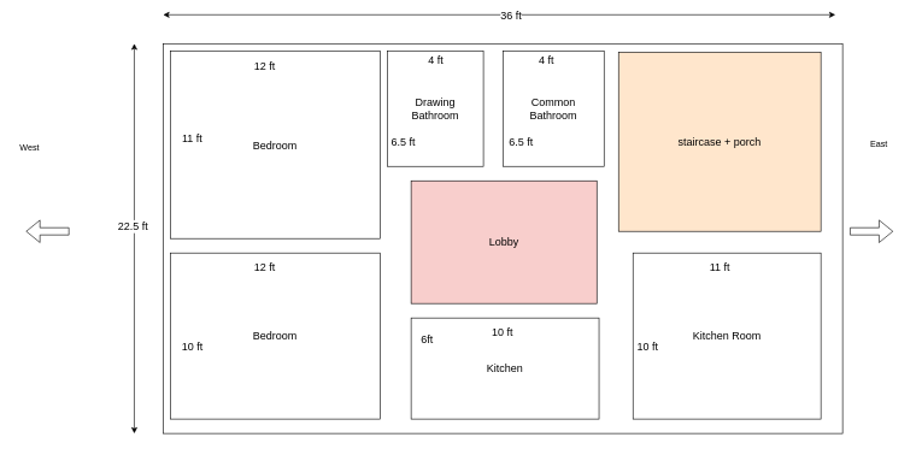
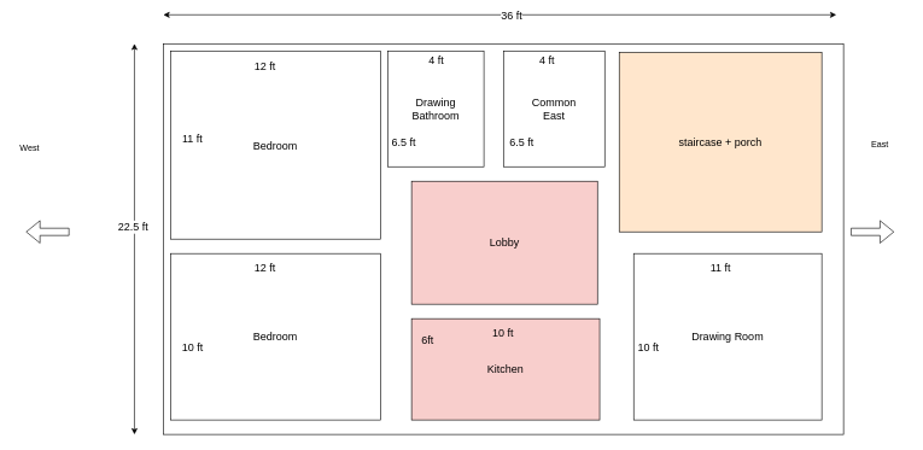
  <mxCell id="0" />
  <mxCell id="1" parent="0" />
  <mxCell id="2" value="" style="shape=flexArrow;endArrow=classic;html=1;rounded=0;" edge="1" parent="1"><mxGeometry width="50" height="50" relative="1" as="geometry"><mxPoint x="95" y="320" as="sourcePoint" /><mxPoint x="35" y="320" as="targetPoint" /></mxGeometry></mxCell>
  <mxCell id="3" value="West" style="text;html=1;resizable=0;autosize=1;align=center;verticalAlign=middle;points=[];fillColor=none;strokeColor=none;rounded=0;" vertex="1" parent="1"><mxGeometry x="20" y="195" width="40" height="20" as="geometry" /></mxCell>
  <mxCell id="4" value="" style="shape=flexArrow;endArrow=classic;html=1;rounded=0;" edge="1" parent="1"><mxGeometry width="50" height="50" relative="1" as="geometry"><mxPoint x="1175" y="320" as="sourcePoint" /><mxPoint x="1235" y="320" as="targetPoint" /></mxGeometry></mxCell>
  <mxCell id="5" value="East" style="text;html=1;resizable=0;autosize=1;align=center;verticalAlign=middle;points=[];fillColor=none;strokeColor=none;rounded=0;" vertex="1" parent="1"><mxGeometry x="1195" y="190" width="40" height="20" as="geometry" /></mxCell>
  <mxCell id="6" value="" style="rounded=0;whiteSpace=wrap;html=1;" vertex="1" parent="1"><mxGeometry x="225" y="60" width="940" height="540" as="geometry" /></mxCell>
  <mxCell id="7" value="" style="endArrow=classic;startArrow=classic;html=1;rounded=0;" edge="1" parent="1"><mxGeometry width="50" height="50" relative="1" as="geometry"><mxPoint x="225" y="20" as="sourcePoint" /><mxPoint x="1155" y="20" as="targetPoint" /></mxGeometry></mxCell>
  <mxCell id="8" value="36 ft" style="edgeLabel;html=1;align=center;verticalAlign=middle;resizable=0;points=[];fontSize=15;" vertex="1" connectable="0" parent="7"><mxGeometry x="0.118" y="1" relative="1" as="geometry"><mxPoint x="-40" as="offset" /></mxGeometry></mxCell>
  <mxCell id="9" value="" style="endArrow=classic;startArrow=classic;html=1;rounded=0;fontSize=15;" edge="1" parent="1"><mxGeometry width="50" height="50" relative="1" as="geometry"><mxPoint x="185" y="600" as="sourcePoint" /><mxPoint x="185" y="60" as="targetPoint" /></mxGeometry></mxCell>
  <mxCell id="10" value="22.5 ft" style="edgeLabel;html=1;align=center;verticalAlign=middle;resizable=0;points=[];fontSize=15;" vertex="1" connectable="0" parent="9"><mxGeometry x="0.068" y="3" relative="1" as="geometry"><mxPoint as="offset" /></mxGeometry></mxCell>
  <mxCell id="11" value="Bedroom" style="rounded=0;whiteSpace=wrap;html=1;fontSize=15;" vertex="1" parent="1"><mxGeometry x="235" y="70" width="290" height="260" as="geometry" /></mxCell>
  <mxCell id="12" value="12 ft" style="text;html=1;resizable=0;autosize=1;align=center;verticalAlign=middle;points=[];fillColor=none;strokeColor=none;rounded=0;fontSize=15;" vertex="1" parent="1"><mxGeometry x="345" y="80" width="40" height="20" as="geometry" /></mxCell>
  <mxCell id="13" value="11 ft" style="text;html=1;resizable=0;autosize=1;align=center;verticalAlign=middle;points=[];fillColor=none;strokeColor=none;rounded=0;fontSize=15;" vertex="1" parent="1"><mxGeometry x="245" y="180" width="40" height="20" as="geometry" /></mxCell>
  <mxCell id="14" value="Bedroom" style="rounded=0;whiteSpace=wrap;html=1;fontSize=15;" vertex="1" parent="1"><mxGeometry x="235" y="350" width="290" height="230" as="geometry" /></mxCell>
  <mxCell id="15" value="12 ft" style="text;html=1;resizable=0;autosize=1;align=center;verticalAlign=middle;points=[];fillColor=none;strokeColor=none;rounded=0;fontSize=15;" vertex="1" parent="1"><mxGeometry x="345" y="360" width="40" height="20" as="geometry" /></mxCell>
  <mxCell id="16" value="10 ft" style="text;html=1;resizable=0;autosize=1;align=center;verticalAlign=middle;points=[];fillColor=none;strokeColor=none;rounded=0;fontSize=15;" vertex="1" parent="1"><mxGeometry x="245" y="470" width="40" height="20" as="geometry" /></mxCell>
  <mxCell id="17" value="&lt;div&gt;Drawing&lt;/div&gt;&lt;div&gt;Bathroom&lt;/div&gt;" style="rounded=0;whiteSpace=wrap;html=1;fontSize=15;" vertex="1" parent="1"><mxGeometry x="535" y="70" width="133" height="160" as="geometry" /></mxCell>
  <mxCell id="18" value="4 ft" style="text;html=1;resizable=0;autosize=1;align=center;verticalAlign=middle;points=[];fillColor=none;strokeColor=none;rounded=0;fontSize=15;" vertex="1" parent="1"><mxGeometry x="581.5" y="72" width="40" height="20" as="geometry" /></mxCell>
  <mxCell id="19" value="6.5 ft" style="text;html=1;resizable=0;autosize=1;align=center;verticalAlign=middle;points=[];fillColor=none;strokeColor=none;rounded=0;fontSize=15;" vertex="1" parent="1"><mxGeometry x="531.5" y="186" width="50" height="20" as="geometry" /></mxCell>
- <mxCell id="20" value="Common&lt;br&gt;Bathroom" style="rounded=0;whiteSpace=wrap;html=1;fontSize=15;" vertex="1" parent="1"><mxGeometry x="695" y="70" width="140" height="160" as="geometry" /></mxCell>
+ <mxCell id="20" value="Common&lt;br&gt;East" style="rounded=0;whiteSpace=wrap;html=1;fontSize=15;" vertex="1" parent="1"><mxGeometry x="695" y="70" width="140" height="160" as="geometry" /></mxCell>
  <mxCell id="21" value="4 ft" style="text;html=1;resizable=0;autosize=1;align=center;verticalAlign=middle;points=[];fillColor=none;strokeColor=none;rounded=0;fontSize=15;" vertex="1" parent="1"><mxGeometry x="735" y="72" width="40" height="20" as="geometry" /></mxCell>
  <mxCell id="22" value="6.5 ft" style="text;html=1;resizable=0;autosize=1;align=center;verticalAlign=middle;points=[];fillColor=none;strokeColor=none;rounded=0;fontSize=15;" vertex="1" parent="1"><mxGeometry x="695" y="186" width="50" height="20" as="geometry" /></mxCell>
- <mxCell id="23" value="Kitchen" style="rounded=0;whiteSpace=wrap;html=1;fontSize=15;" vertex="1" parent="1"><mxGeometry x="568" y="440" width="260" height="140" as="geometry" /></mxCell>
+ <mxCell id="23" value="Kitchen" style="rounded=0;whiteSpace=wrap;html=1;fontSize=15;fillColor=#f8cecc;" vertex="1" parent="1"><mxGeometry x="568" y="440" width="260" height="140" as="geometry" /></mxCell>
  <mxCell id="24" value="10 ft" style="text;html=1;resizable=0;autosize=1;align=center;verticalAlign=middle;points=[];fillColor=none;strokeColor=none;rounded=0;fontSize=15;" vertex="1" parent="1"><mxGeometry x="674" y="450" width="40" height="20" as="geometry" /></mxCell>
  <mxCell id="25" value="6ft" style="text;html=1;resizable=0;autosize=1;align=center;verticalAlign=middle;points=[];fillColor=none;strokeColor=none;rounded=0;fontSize=15;" vertex="1" parent="1"><mxGeometry x="575" y="460" width="30" height="20" as="geometry" /></mxCell>
- <mxCell id="26" value="Kitchen Room" style="rounded=0;whiteSpace=wrap;html=1;fontSize=15;" vertex="1" parent="1"><mxGeometry x="875" y="350" width="260" height="230" as="geometry" /></mxCell>
+ <mxCell id="26" value="Drawing Room" style="rounded=0;whiteSpace=wrap;html=1;fontSize=15;" vertex="1" parent="1"><mxGeometry x="875" y="350" width="260" height="230" as="geometry" /></mxCell>
  <mxCell id="27" value="11 ft" style="text;html=1;resizable=0;autosize=1;align=center;verticalAlign=middle;points=[];fillColor=none;strokeColor=none;rounded=0;fontSize=15;" vertex="1" parent="1"><mxGeometry x="975" y="360" width="40" height="20" as="geometry" /></mxCell>
  <mxCell id="28" value="10 ft" style="text;html=1;resizable=0;autosize=1;align=center;verticalAlign=middle;points=[];fillColor=none;strokeColor=none;rounded=0;fontSize=15;" vertex="1" parent="1"><mxGeometry x="875" y="470" width="40" height="20" as="geometry" /></mxCell>
  <mxCell id="29" value="Lobby" style="rounded=0;whiteSpace=wrap;html=1;fontSize=15;fillColor=#f8cecc;" vertex="1" parent="1"><mxGeometry x="568" y="250" width="257" height="170" as="geometry" /></mxCell>
  <mxCell id="30" value="staircase + porch" style="rounded=0;whiteSpace=wrap;html=1;fontSize=15;fillColor=#ffe6cc;" vertex="1" parent="1"><mxGeometry x="855" y="72" width="280" height="248" as="geometry" /></mxCell>
  <mxCell id="31" value="" style="shape=image;html=1;verticalAlign=top;verticalLabelPosition=bottom;labelBackgroundColor=#ffffff;imageAspect=0;aspect=fixed;image=https://cdn0.iconfinder.com/data/icons/simple-lines-filled/32/39_Exit_Arrow_Door_Signout_Out_Close-128.png;fontSize=15;" vertex="1" parent="1"><mxGeometry x="1185" y="100" width="68" height="68" as="geometry" /></mxCell>
